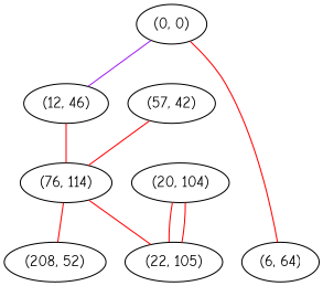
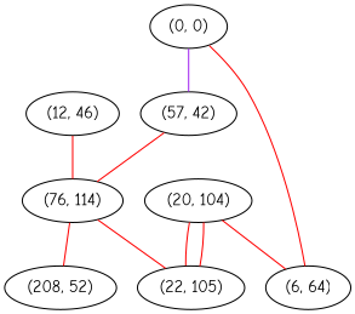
  graph {
    fontname="Comic Neue"
    node [fontname="Comic Neue"]
    edge [color=red fontname="Comic Neue" weight=1]
    "(57, 42)"
    "(76, 114)"
    "(208, 52)"
    "(22, 105)"
    "(0, 0)"
    "(6, 64)"
    "(12, 46)"
    "(20, 104)"
    "(57, 42)" -- "(76, 114)"
    "(76, 114)" -- "(208, 52)"
    "(76, 114)" -- "(22, 105)"
    "(0, 0)" -- "(6, 64)"
-   "(0, 0)" -- "(12, 46)" [color=purple weight=4]
+   "(0, 0)" -- "(57, 42)" [color=purple weight=4]
    "(12, 46)" -- "(76, 114)"
    "(20, 104)" -- "(22, 105)"
    "(20, 104)" -- "(22, 105)"
+   "(20, 104)" -- "(6, 64)"
  }
